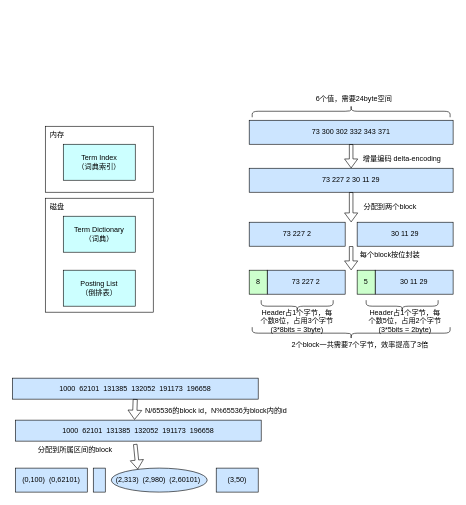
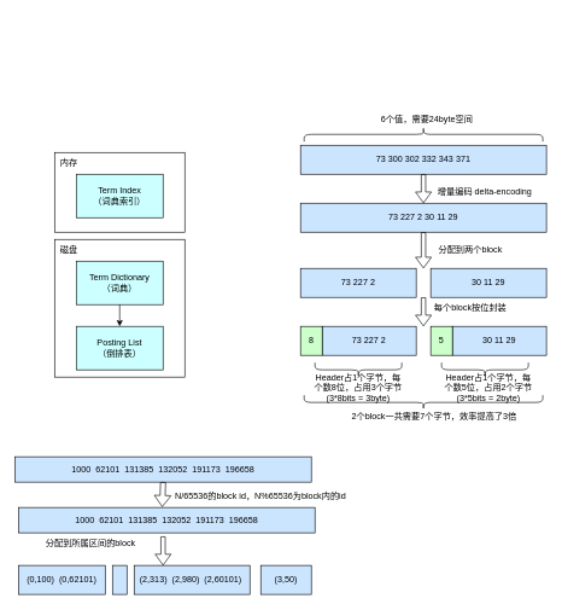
  <mxCell id="0" />
  <mxCell id="1" parent="0" />
  <mxCell id="2" value="" style="rounded=0;whiteSpace=wrap;html=1;" parent="1" vertex="1"><mxGeometry x="75" y="210" width="180" height="110" as="geometry" /></mxCell>
  <mxCell id="3" value="Term Index&lt;br&gt;（词典索引）" style="rounded=0;whiteSpace=wrap;html=1;fillColor=#CCFFFF;" parent="1" vertex="1"><mxGeometry x="105" y="240" width="120" height="60" as="geometry" /></mxCell>
  <mxCell id="4" value="内存" style="text;html=1;strokeColor=none;fillColor=none;align=center;verticalAlign=middle;whiteSpace=wrap;rounded=0;" parent="1" vertex="1"><mxGeometry x="65" y="210" width="60" height="30" as="geometry" /></mxCell>
  <mxCell id="5" value="" style="rounded=0;whiteSpace=wrap;html=1;" parent="1" vertex="1"><mxGeometry x="75" y="330" width="180" height="190" as="geometry" /></mxCell>
  <mxCell id="6" value="磁盘" style="text;html=1;strokeColor=none;fillColor=none;align=center;verticalAlign=middle;whiteSpace=wrap;rounded=0;" parent="1" vertex="1"><mxGeometry x="65" y="330" width="60" height="30" as="geometry" /></mxCell>
  <mxCell id="7" value="Term Dictionary&lt;br&gt;（词典）" style="rounded=0;whiteSpace=wrap;html=1;fillColor=#CCFFFF;" parent="1" vertex="1"><mxGeometry x="105" y="360" width="120" height="60" as="geometry" /></mxCell>
  <mxCell id="8" value="Posting List&lt;br&gt;（倒排表）" style="rounded=0;whiteSpace=wrap;html=1;fillColor=#CCFFFF;" parent="1" vertex="1"><mxGeometry x="105" y="450" width="120" height="60" as="geometry" /></mxCell>
+ <mxCell id="9" value="" style="endArrow=classic;html=1;rounded=0;exitX=0.5;exitY=1;exitDx=0;exitDy=0;entryX=0.5;entryY=0;entryDx=0;entryDy=0;" parent="1" source="7" target="8" edge="1"><mxGeometry width="50" height="50" relative="1" as="geometry"><mxPoint x="365" y="470" as="sourcePoint" /><mxPoint x="415" y="420" as="targetPoint" /></mxGeometry></mxCell>
  <mxCell id="10" value="73&lt;span style=&quot;white-space: pre;&quot;&gt; &lt;/span&gt;300&lt;span style=&quot;white-space: pre;&quot;&gt; &lt;/span&gt;302&lt;span style=&quot;white-space: pre;&quot;&gt; &lt;/span&gt;332&lt;span style=&quot;white-space: pre;&quot;&gt; &lt;/span&gt;343&lt;span style=&quot;white-space: pre;&quot;&gt; &lt;/span&gt;371" style="rounded=0;whiteSpace=wrap;html=1;fillColor=#CCE5FF;" parent="1" vertex="1"><mxGeometry x="415" y="200" width="340" height="40" as="geometry" /></mxCell>
  <mxCell id="11" value="73&lt;span style=&quot;white-space: pre;&quot;&gt; &lt;/span&gt;227&lt;span style=&quot;white-space: pre;&quot;&gt; &lt;/span&gt;2 30&lt;span style=&quot;white-space: pre;&quot;&gt; &lt;/span&gt;11 29" style="rounded=0;whiteSpace=wrap;html=1;fillColor=#CCE5FF;" parent="1" vertex="1"><mxGeometry x="415" y="280" width="340" height="40" as="geometry" /></mxCell>
  <mxCell id="12" value="73&lt;span style=&quot;white-space: pre;&quot;&gt; &lt;/span&gt;227 2" style="rounded=0;whiteSpace=wrap;html=1;fillColor=#CCE5FF;" parent="1" vertex="1"><mxGeometry x="415" y="370" width="160" height="40" as="geometry" /></mxCell>
  <mxCell id="13" value="30&lt;span style=&quot;white-space: pre;&quot;&gt; &lt;/span&gt;11 29" style="rounded=0;whiteSpace=wrap;html=1;fillColor=#CCE5FF;" parent="1" vertex="1"><mxGeometry x="595" y="370" width="160" height="40" as="geometry" /></mxCell>
  <mxCell id="14" value="73&lt;span style=&quot;white-space: pre;&quot;&gt; &lt;/span&gt;227 2" style="rounded=0;whiteSpace=wrap;html=1;fillColor=#CCE5FF;" parent="1" vertex="1"><mxGeometry x="445" y="450" width="130" height="40" as="geometry" /></mxCell>
  <mxCell id="15" value="30&lt;span style=&quot;white-space: pre;&quot;&gt; &lt;/span&gt;11 29" style="rounded=0;whiteSpace=wrap;html=1;fillColor=#CCE5FF;" parent="1" vertex="1"><mxGeometry x="625" y="450" width="130" height="40" as="geometry" /></mxCell>
  <mxCell id="16" value="8" style="rounded=0;whiteSpace=wrap;html=1;fillColor=#CCFFCC;" parent="1" vertex="1"><mxGeometry x="415" y="450" width="30" height="40" as="geometry" /></mxCell>
  <mxCell id="17" value="5" style="rounded=0;whiteSpace=wrap;html=1;fillColor=#CCFFCC;" parent="1" vertex="1"><mxGeometry x="595" y="450" width="30" height="40" as="geometry" /></mxCell>
  <mxCell id="18" value="6个值，需要24byte空间" style="text;html=1;strokeColor=none;fillColor=none;align=center;verticalAlign=middle;whiteSpace=wrap;rounded=0;" parent="1" vertex="1"><mxGeometry x="525" y="150" width="130" height="30" as="geometry" /></mxCell>
  <mxCell id="19" value="" style="shape=curlyBracket;whiteSpace=wrap;html=1;rounded=1;fillColor=#CCE5FF;rotation=90;" parent="1" vertex="1"><mxGeometry x="575" y="20" width="20" height="330" as="geometry" /></mxCell>
  <mxCell id="20" value="增量编码 delta-encoding" style="text;html=1;strokeColor=none;fillColor=none;align=center;verticalAlign=middle;whiteSpace=wrap;rounded=0;" parent="1" vertex="1"><mxGeometry x="595" y="250" width="150" height="30" as="geometry" /></mxCell>
  <mxCell id="21" value="分配到两个block" style="text;html=1;strokeColor=none;fillColor=none;align=center;verticalAlign=middle;whiteSpace=wrap;rounded=0;" parent="1" vertex="1"><mxGeometry x="605" y="330" width="90" height="30" as="geometry" /></mxCell>
  <mxCell id="22" value="每个block按位封装" style="text;html=1;strokeColor=none;fillColor=none;align=center;verticalAlign=middle;whiteSpace=wrap;rounded=0;" parent="1" vertex="1"><mxGeometry x="595" y="410" width="110" height="30" as="geometry" /></mxCell>
  <mxCell id="23" value="" style="shape=flexArrow;endArrow=classic;html=1;rounded=0;exitX=0.5;exitY=1;exitDx=0;exitDy=0;width=6;endSize=4.66;endWidth=15;entryX=0.5;entryY=0;entryDx=0;entryDy=0;" parent="1" source="10" target="11" edge="1"><mxGeometry width="50" height="50" relative="1" as="geometry"><mxPoint x="565" y="300" as="sourcePoint" /><mxPoint x="615" y="250" as="targetPoint" /></mxGeometry></mxCell>
  <mxCell id="24" value="" style="shape=flexArrow;endArrow=classic;html=1;rounded=0;exitX=0.5;exitY=1;exitDx=0;exitDy=0;width=6;endSize=4.66;endWidth=15;" parent="1" source="11" edge="1"><mxGeometry width="50" height="50" relative="1" as="geometry"><mxPoint x="583.78" y="252" as="sourcePoint" /><mxPoint x="585" y="370" as="targetPoint" /></mxGeometry></mxCell>
  <mxCell id="25" value="" style="shape=flexArrow;endArrow=classic;html=1;rounded=0;width=6;endSize=4.66;endWidth=15;" parent="1" edge="1"><mxGeometry width="50" height="50" relative="1" as="geometry"><mxPoint x="585" y="410" as="sourcePoint" /><mxPoint x="585" y="450" as="targetPoint" /></mxGeometry></mxCell>
  <mxCell id="26" value="" style="shape=curlyBracket;whiteSpace=wrap;html=1;rounded=1;flipH=1;fillColor=#CCE5FF;rotation=90;" parent="1" vertex="1"><mxGeometry x="485" y="450" width="20" height="120" as="geometry" /></mxCell>
  <mxCell id="27" value="" style="shape=curlyBracket;whiteSpace=wrap;html=1;rounded=1;flipH=1;fillColor=#CCE5FF;rotation=90;" parent="1" vertex="1"><mxGeometry x="660" y="450" width="20" height="120" as="geometry" /></mxCell>
  <mxCell id="28" value="Header占1个字节，每个数8位，占用3个字节(3*8bits = 3byte)" style="text;html=1;strokeColor=none;fillColor=none;align=center;verticalAlign=middle;whiteSpace=wrap;rounded=0;" parent="1" vertex="1"><mxGeometry x="430" y="520" width="130" height="30" as="geometry" /></mxCell>
  <mxCell id="29" value="Header占1个字节，每个数5位，占用2个字节(3*5bits = 2byte)" style="text;html=1;strokeColor=none;fillColor=none;align=center;verticalAlign=middle;whiteSpace=wrap;rounded=0;" parent="1" vertex="1"><mxGeometry x="610" y="520" width="130" height="30" as="geometry" /></mxCell>
  <mxCell id="30" value="" style="shape=curlyBracket;whiteSpace=wrap;html=1;rounded=1;flipH=1;fillColor=#CCE5FF;rotation=90;size=0.5;" parent="1" vertex="1"><mxGeometry x="575" y="390" width="20" height="330" as="geometry" /></mxCell>
  <mxCell id="31" value="2个block一共需要7个字节，效率提高了3倍" style="text;html=1;strokeColor=none;fillColor=none;align=center;verticalAlign=middle;whiteSpace=wrap;rounded=0;" parent="1" vertex="1"><mxGeometry x="475" y="560" width="250" height="30" as="geometry" /></mxCell>
  <mxCell id="32" value="1000&amp;nbsp; 62101&amp;nbsp; 131385&amp;nbsp; 132052&amp;nbsp; 191173&amp;nbsp; 196658" style="rounded=0;whiteSpace=wrap;html=1;fillColor=#CCE5FF;" vertex="1" parent="1"><mxGeometry x="20" y="630" width="410" height="35" as="geometry" /></mxCell>
  <mxCell id="33" value="1000&amp;nbsp; 62101&amp;nbsp; 131385&amp;nbsp; 132052&amp;nbsp; 191173&amp;nbsp; 196658" style="rounded=0;whiteSpace=wrap;html=1;fillColor=#CCE5FF;" vertex="1" parent="1"><mxGeometry x="25" y="700" width="410" height="35" as="geometry" /></mxCell>
  <mxCell id="34" value="(0,100)&amp;nbsp; (0,62101)" style="rounded=0;whiteSpace=wrap;html=1;fillColor=#CCE5FF;" vertex="1" parent="1"><mxGeometry x="25" y="780" width="120" height="40" as="geometry" /></mxCell>
- <mxCell id="35" value="(2,313)&amp;nbsp; (2,980)&amp;nbsp; (2,60101)&amp;nbsp;" style="ellipse;whiteSpace=wrap;html=1;fillColor=#CCE5FF;" vertex="1" parent="1"><mxGeometry x="185" y="780" width="160" height="40" as="geometry" /></mxCell>
+ <mxCell id="35" value="(2,313)&amp;nbsp; (2,980)&amp;nbsp; (2,60101)&amp;nbsp;" style="rounded=0;whiteSpace=wrap;html=1;fillColor=#CCE5FF;" vertex="1" parent="1"><mxGeometry x="185" y="780" width="160" height="40" as="geometry" /></mxCell>
  <mxCell id="36" value="(3,50)" style="rounded=0;whiteSpace=wrap;html=1;fillColor=#CCE5FF;" vertex="1" parent="1"><mxGeometry x="360" y="780" width="70" height="40" as="geometry" /></mxCell>
  <mxCell id="37" value="" style="rounded=0;whiteSpace=wrap;html=1;fillColor=#CCE5FF;" vertex="1" parent="1"><mxGeometry x="155" y="780" width="20" height="40" as="geometry" /></mxCell>
  <mxCell id="38" value="" style="shape=flexArrow;endArrow=classic;html=1;rounded=0;width=7;endSize=4.78;endWidth=15;entryX=0.485;entryY=-0.019;entryDx=0;entryDy=0;exitX=0.5;exitY=1;exitDx=0;exitDy=0;entryPerimeter=0;" edge="1" parent="1" source="32" target="33"><mxGeometry width="50" height="50" relative="1" as="geometry"><mxPoint x="225" y="670" as="sourcePoint" /><mxPoint x="230" y="700" as="targetPoint" /></mxGeometry></mxCell>
  <mxCell id="39" value="" style="shape=flexArrow;endArrow=classic;html=1;rounded=0;width=6;endSize=4.66;endWidth=15;entryX=0.25;entryY=0;entryDx=0;entryDy=0;" edge="1" parent="1" target="35"><mxGeometry width="50" height="50" relative="1" as="geometry"><mxPoint x="225" y="740" as="sourcePoint" /><mxPoint x="240" y="710" as="targetPoint" /></mxGeometry></mxCell>
  <mxCell id="40" value="N/65536的block id，N%65536为block内的id" style="text;html=1;strokeColor=none;fillColor=none;align=center;verticalAlign=middle;whiteSpace=wrap;rounded=0;" vertex="1" parent="1"><mxGeometry x="235" y="670" width="250" height="30" as="geometry" /></mxCell>
  <mxCell id="41" value="分配到所属区间的block" style="text;html=1;strokeColor=none;fillColor=none;align=center;verticalAlign=middle;whiteSpace=wrap;rounded=0;" vertex="1" parent="1"><mxGeometry x="55" y="735" width="140" height="30" as="geometry" /></mxCell>
